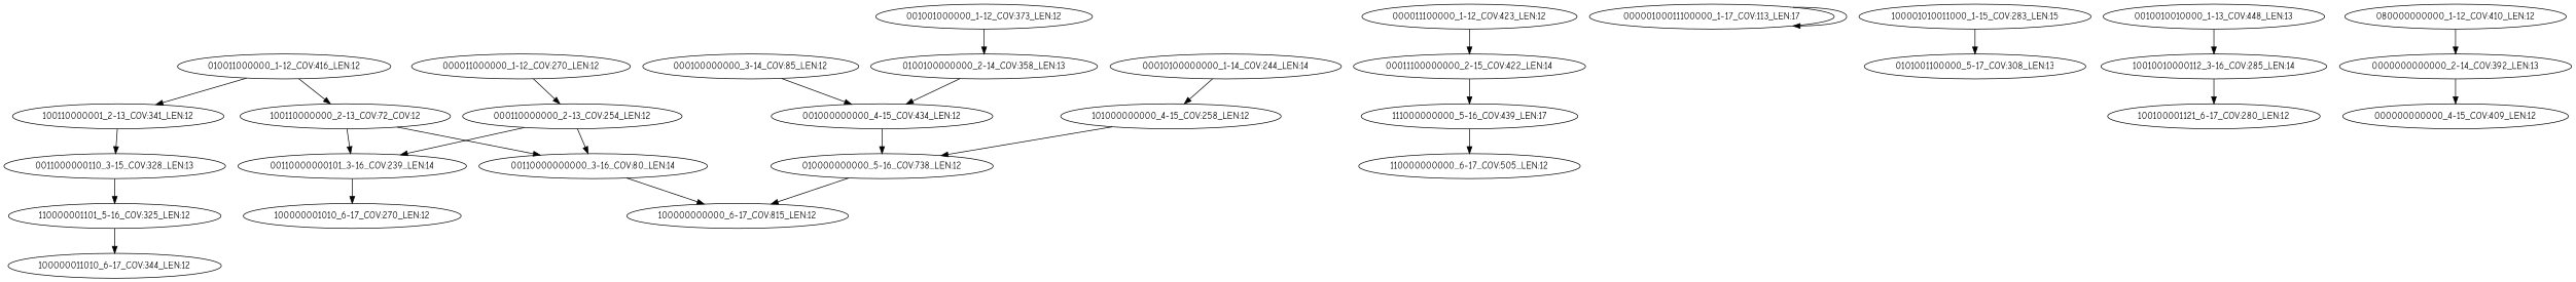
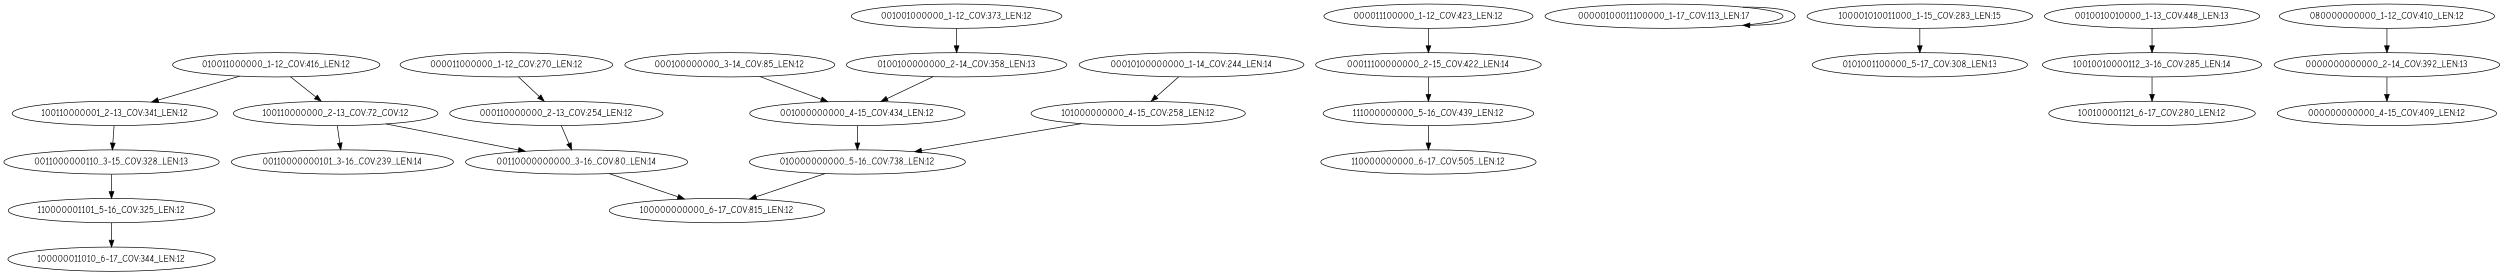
  digraph {
    fontname="Comic Neue"
    node [fontname="Comic Neue"]
    edge [fontname="Comic Neue"]
    "00110000000101_3-16_COV:239_LEN:14"
-   "100000001010_6-17_COV:270_LEN:12"
    "000011000000_1-12_COV:270_LEN:12"
    "000110000000_2-13_COV:254_LEN:12"
    "00110000000000_3-16_COV:80_LEN:14"
    "100000000000_6-17_COV:815_LEN:12"
    "00011100000000_2-15_COV:422_LEN:14"
-   "111000000000_5-16_COV:439_LEN:12" [label="111000000000_5-16_COV:439_LEN:17"]
+   "111000000000_5-16_COV:439_LEN:12"
    "110000000000_6-17_COV:505_LEN:12"
    "100110000001_2-13_COV:341_LEN:12"
    "0011000000110_3-15_COV:328_LEN:13"
    "110000001101_5-16_COV:325_LEN:12"
    "100000011010_6-17_COV:344_LEN:12"
    "00000100011100000_1-17_COV:113_LEN:17"
    "00010100000000_1-14_COV:244_LEN:14"
    "101000000000_4-15_COV:258_LEN:12"
    "010000000000_5-16_COV:738_LEN:12"
    "100001010011000_1-15_COV:283_LEN:15"
    "0101001100000_5-17_COV:308_LEN:13"
    "10010010000112_3-16_COV:285_LEN:14"
    "100100001121_6-17_COV:280_LEN:12"
    n22 [label="100110000000_2-13_COV:72_COV:12"]
    "000011100000_1-12_COV:423_LEN:12"
    "000100000000_3-14_COV:85_LEN:12"
    "001000000000_4-15_COV:434_LEN:12"
    "0010010010000_1-13_COV:448_LEN:13"
    n27 [label="080000000000_1-12_COV:410_LEN:12"]
    "0000000000000_2-14_COV:392_LEN:13"
    "000000000000_4-15_COV:409_LEN:12"
    "010011000000_1-12_COV:416_LEN:12"
    "001001000000_1-12_COV:373_LEN:12"
    "0100100000000_2-14_COV:358_LEN:13"
-   "00110000000101_3-16_COV:239_LEN:14" -> "100000001010_6-17_COV:270_LEN:12"
    "000011000000_1-12_COV:270_LEN:12" -> "000110000000_2-13_COV:254_LEN:12"
-   "000110000000_2-13_COV:254_LEN:12" -> "00110000000101_3-16_COV:239_LEN:14"
    "000110000000_2-13_COV:254_LEN:12" -> "00110000000000_3-16_COV:80_LEN:14"
    "00110000000000_3-16_COV:80_LEN:14" -> "100000000000_6-17_COV:815_LEN:12"
    "00011100000000_2-15_COV:422_LEN:14" -> "111000000000_5-16_COV:439_LEN:12"
    "111000000000_5-16_COV:439_LEN:12" -> "110000000000_6-17_COV:505_LEN:12"
    "100110000001_2-13_COV:341_LEN:12" -> "0011000000110_3-15_COV:328_LEN:13"
    "0011000000110_3-15_COV:328_LEN:13" -> "110000001101_5-16_COV:325_LEN:12"
    "110000001101_5-16_COV:325_LEN:12" -> "100000011010_6-17_COV:344_LEN:12"
    "00000100011100000_1-17_COV:113_LEN:17" -> "00000100011100000_1-17_COV:113_LEN:17"
    "00010100000000_1-14_COV:244_LEN:14" -> "101000000000_4-15_COV:258_LEN:12"
    "101000000000_4-15_COV:258_LEN:12" -> "010000000000_5-16_COV:738_LEN:12"
    "010000000000_5-16_COV:738_LEN:12" -> "100000000000_6-17_COV:815_LEN:12"
    "100001010011000_1-15_COV:283_LEN:15" -> "0101001100000_5-17_COV:308_LEN:13"
    "10010010000112_3-16_COV:285_LEN:14" -> "100100001121_6-17_COV:280_LEN:12"
    n22 -> "00110000000101_3-16_COV:239_LEN:14"
    n22 -> "00110000000000_3-16_COV:80_LEN:14"
    "000011100000_1-12_COV:423_LEN:12" -> "00011100000000_2-15_COV:422_LEN:14"
    "000100000000_3-14_COV:85_LEN:12" -> "001000000000_4-15_COV:434_LEN:12"
    "001000000000_4-15_COV:434_LEN:12" -> "010000000000_5-16_COV:738_LEN:12"
    "0010010010000_1-13_COV:448_LEN:13" -> "10010010000112_3-16_COV:285_LEN:14"
    n27 -> "0000000000000_2-14_COV:392_LEN:13"
    "0000000000000_2-14_COV:392_LEN:13" -> "000000000000_4-15_COV:409_LEN:12"
    "010011000000_1-12_COV:416_LEN:12" -> "100110000001_2-13_COV:341_LEN:12"
    "010011000000_1-12_COV:416_LEN:12" -> n22
    "001001000000_1-12_COV:373_LEN:12" -> "0100100000000_2-14_COV:358_LEN:13"
    "0100100000000_2-14_COV:358_LEN:13" -> "001000000000_4-15_COV:434_LEN:12"
  }
